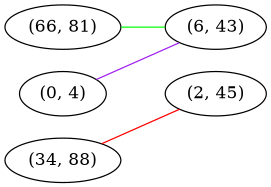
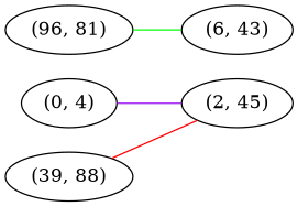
  graph {
    rankdir=LR
-   "(96, 81)" [label="(66, 81)"]
+   "(96, 81)"
    "(6, 43)"
-   "(34, 88)"
+   "(34, 88)" [label="(39, 88)"]
    "(2, 45)"
    n5 [label="(0, 4)"]
    "(96, 81)" -- "(6, 43)" [color=green weight=2]
    "(34, 88)" -- "(2, 45)" [color=red weight=1]
-   n5 -- "(6, 43)" [color=purple weight=4]
+   n5 -- "(2, 45)" [color=purple weight=4]
  }
